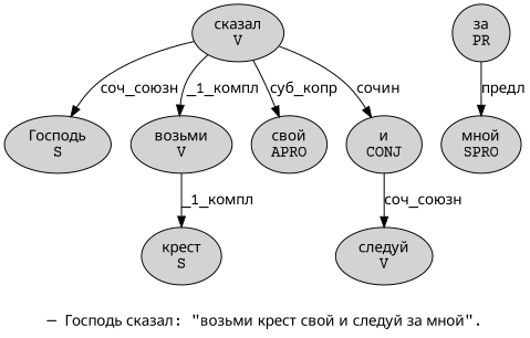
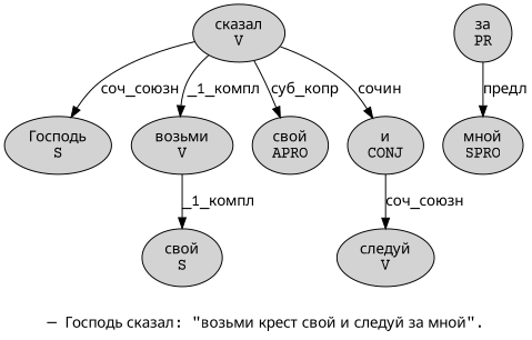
  digraph {
    fontname="Courier Prime"
    label="— Господь сказал: \"возьми крест свой и следуй за мной\"."
    node [fillcolor=lightgray fontname="Courier Prime" penwidth=1 shape=ellipse style=filled]
    edge [fontname="Courier Prime"]
    n1 [label="Господь\nS"]
    n2 [label="сказал\nV"]
    n3 [label="возьми\nV"]
    n4 [label="свой\nAPRO"]
    n5 [label="и\nCONJ"]
-   n6 [label="крест\nS"]
+   n6 [label="свой\nS"]
    n7 [label="следуй\nV"]
    n8 [label="за\nPR"]
    n9 [label="мной\nSPRO"]
    n2 -> n1 [label="соч_союзн"]
    n2 -> n3 [label="_1_компл"]
    n2 -> n4 [label="суб_копр"]
    n2 -> n5 [label="сочин"]
    n3 -> n6 [label="_1_компл"]
    n5 -> n7 [label="соч_союзн"]
    n8 -> n9 [label="предл"]
  }
